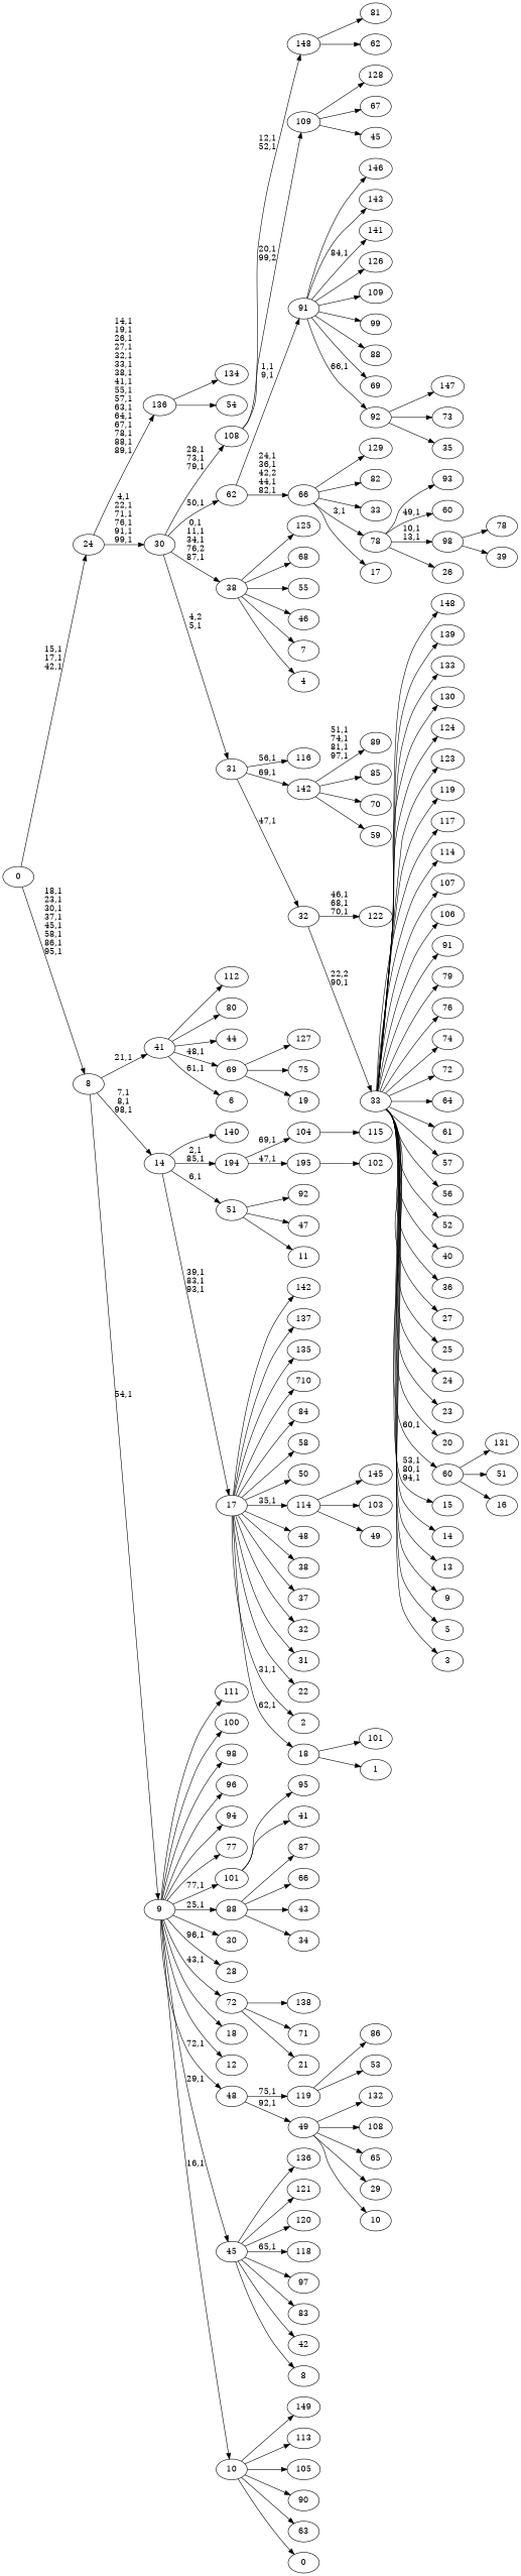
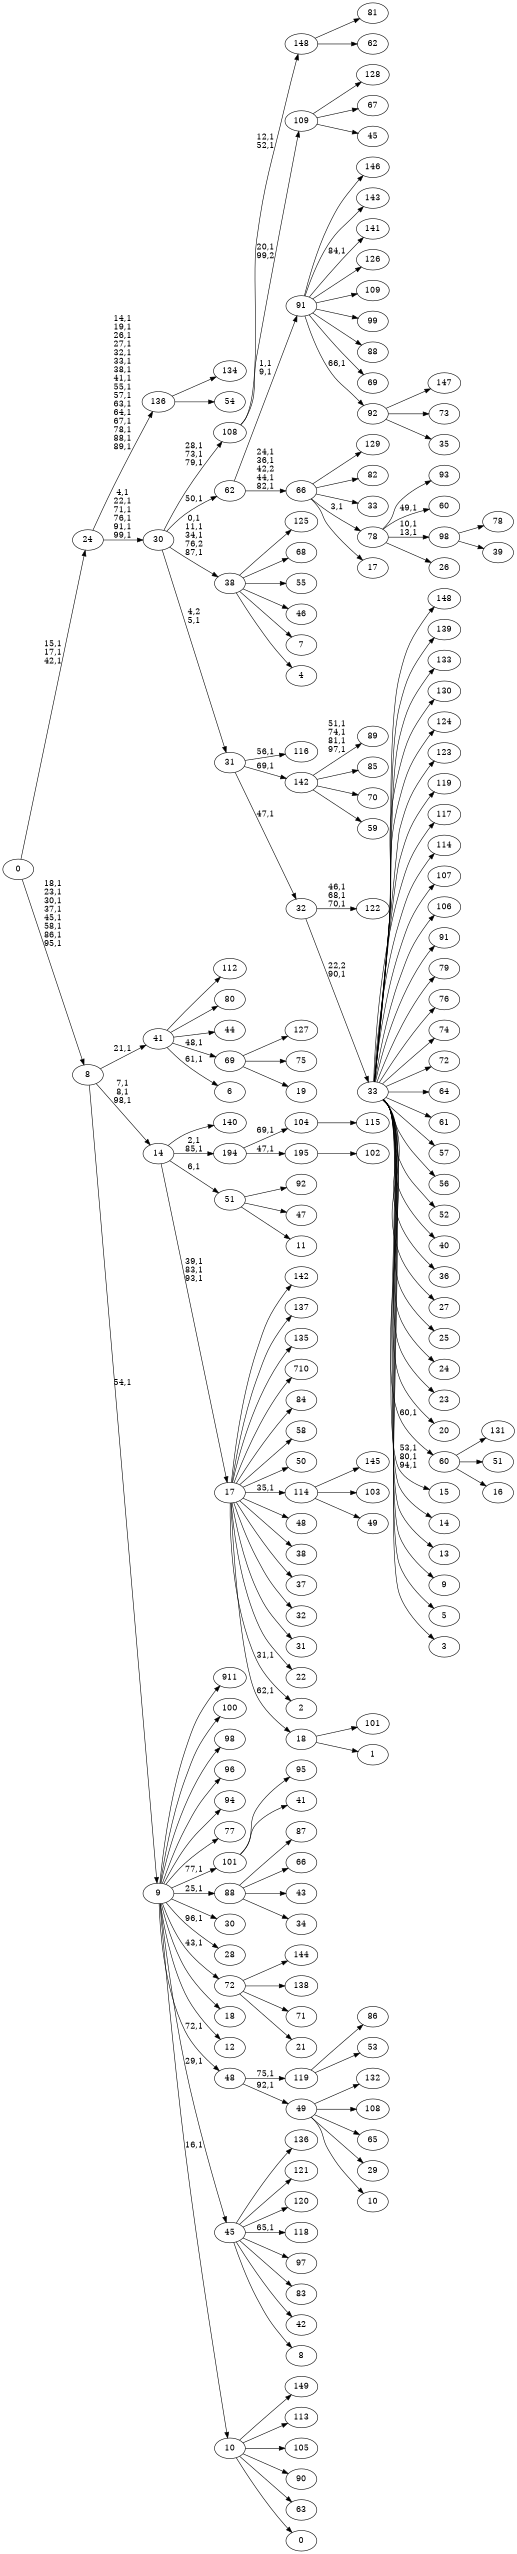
  digraph {
    rankdir=LR
    n1 [label=149]
    n2 [label=148]
    n3 [label=147]
    n4 [label=146]
    n5 [label=145]
+   n6 [label=144]
    n7 [label=143]
    n8 [label=142]
    n9 [label=141]
    n10 [label=140]
    n11 [label=139]
    n12 [label=138]
    n13 [label=137]
    n14 [label=136]
    n15 [label=135]
    n16 [label=134]
    n17 [label=133]
    n18 [label=132]
    n19 [label=131]
    n20 [label=130]
    n21 [label=129]
    n22 [label=128]
    n23 [label=127]
    n24 [label=126]
    n25 [label=125]
    n26 [label=124]
    n27 [label=123]
    n28 [label=122]
    n29 [label=121]
    n30 [label=120]
    n31 [label=119]
    n32 [label=118]
    n33 [label=117]
    n34 [label=116]
    n35 [label=115]
    n36 [label=114]
    n37 [label=113]
    n38 [label=112]
-   n39 [label=111]
+   n39 [label=911]
    n40 [label=710]
    n41 [label=109]
    n42 [label=108]
    n43 [label=107]
    n44 [label=106]
    n45 [label=105]
    n46 [label=104]
    n47 [label=103]
    n48 [label=102]
    195
    194
    n51 [label=101]
    n52 [label=100]
    n53 [label=99]
    n54 [label=98]
    n55 [label=97]
    n56 [label=96]
    n57 [label=95]
    n58 [label=94]
    n59 [label=93]
    n60 [label=92]
    n61 [label=91]
    n62 [label=90]
    n63 [label=89]
    n64 [label=88]
    n65 [label=87]
    n66 [label=86]
    n67 [label=85]
    n68 [label=84]
    n69 [label=83]
    n70 [label=82]
    n71 [label=81]
    n72 [label=80]
    n73 [label=79]
    n74 [label=78]
    n75 [label=77]
    n76 [label=76]
    n77 [label=75]
    n78 [label=74]
    n79 [label=73]
    n80 [label=72]
    n81 [label=71]
    n82 [label=70]
    n83 [label=69]
    n84 [label=68]
    n85 [label=67]
    n86 [label=66]
    n87 [label=65]
    n88 [label=64]
    n89 [label=63]
    n90 [label=62]
    148
    n92 [label=61]
    n93 [label=60]
    n94 [label=59]
    142
    n96 [label=58]
    n97 [label=57]
    n98 [label=56]
    n99 [label=55]
    n100 [label=54]
    136
    n102 [label=53]
    119
    n104 [label=52]
    n105 [label=51]
    n106 [label=50]
    n107 [label=49]
    114
    n109 [label=48]
    n110 [label=47]
    n111 [label=46]
    n112 [label=45]
    109
    108
    n115 [label=44]
    n116 [label=43]
    n117 [label=42]
    n118 [label=41]
    101
    n120 [label=40]
    n121 [label=39]
    98
    n123 [label=38]
    n124 [label=37]
    n125 [label=36]
    n126 [label=35]
    92
    91
    n129 [label=34]
    88
    n131 [label=33]
    n132 [label=32]
    n133 [label=31]
    n134 [label=30]
    n135 [label=29]
    n136 [label=28]
    n137 [label=27]
    n138 [label=26]
    78
    n140 [label=25]
    n141 [label=24]
    n142 [label=23]
    n143 [label=22]
    n144 [label=21]
    72
    n146 [label=20]
    n147 [label=19]
    69
    n149 [label=18]
    n150 [label=17]
    66
    62
    n153 [label=16]
    60
    n155 [label=15]
    n156 [label=14]
    n157 [label=13]
    n158 [label=12]
    n159 [label=11]
    51
    n161 [label=10]
    49
    48
    n164 [label=9]
    n165 [label=8]
    45
    n167 [label=7]
    n168 [label=6]
    41
    n170 [label=5]
    n171 [label=4]
    38
    n173 [label=3]
    33
    32
    31
    30
    24
    n179 [label=2]
    n180 [label=1]
    18
    17
    14
    n184 [label=0]
    10
    9
    8
    0
    n46 -> n35
    195 -> n48
    194 -> n46 [label="69,1"]
    194 -> 195 [label="47,1"]
    148 -> n71
    148 -> n90
    142 -> n63 [label="51,1\n74,1\n81,1\n97,1"]
    142 -> n67
    142 -> n82
    142 -> n94
    136 -> n16
    136 -> n100
    119 -> n66
    119 -> n102
    114 -> n5
    114 -> n47
    114 -> n107
    109 -> n22
    109 -> n85
    109 -> n112
    108 -> 148 [label="12,1\n52,1"]
    108 -> 109 [label="20,1\n99,2"]
    101 -> n57
    101 -> n118
    98 -> n74
    98 -> n121
    92 -> n3
    92 -> n79
    92 -> n126
    91 -> n4
    91 -> n7
    91 -> n9 [label="84,1"]
    91 -> n24
    91 -> n41
    91 -> n53
    91 -> n64
    91 -> n83
    91 -> 92 [label="66,1"]
    88 -> n65
    88 -> n86
    88 -> n116
    88 -> n129
    78 -> n59
    78 -> n93 [label="49,1"]
    78 -> 98 [label="10,1\n13,1"]
    78 -> n138
+   72 -> n6
    72 -> n12
    72 -> n81
    72 -> n144
    69 -> n23
    69 -> n77
    69 -> n147
    66 -> n21
    66 -> n70
    66 -> n131
    66 -> 78 [label="3,1"]
    66 -> n150
    62 -> 91 [label="1,1\n9,1"]
    62 -> 66 [label="24,1\n36,1\n42,2\n44,1\n82,1"]
    60 -> n19
    60 -> n105
    60 -> n153
    51 -> n60
    51 -> n110
    51 -> n159
    49 -> n18
    49 -> n42
    49 -> n87
    49 -> n135
    49 -> n161
    48 -> 119 [label="75,1"]
    48 -> 49 [label="92,1"]
    45 -> n14
    45 -> n29
    45 -> n30
    45 -> n32 [label="65,1"]
    45 -> n55
    45 -> n69
    45 -> n117
    45 -> n165
    41 -> n38
    41 -> n72
    41 -> n115
    41 -> 69 [label="48,1"]
    41 -> n168 [label="61,1"]
    38 -> n25
    38 -> n84
    38 -> n99
    38 -> n111
    38 -> n167
    38 -> n171
    33 -> n2
    33 -> n11
    33 -> n17
    33 -> n20
    33 -> n26
    33 -> n27
    33 -> n31
    33 -> n33
    33 -> n36
    33 -> n43
    33 -> n44
    33 -> n61
    33 -> n73
    33 -> n76
    33 -> n78
    33 -> n80
    33 -> n88
    33 -> n92
    33 -> n97
    33 -> n98
    33 -> n104
    33 -> n120
    33 -> n125
    33 -> n137
    33 -> n140
    33 -> n141
    33 -> n142
    33 -> n146
    33 -> 60 [label="60,1"]
    33 -> n155 [label="53,1\n80,1\n94,1"]
    33 -> n156
    33 -> n157
    33 -> n164
    33 -> n170
    33 -> n173
    32 -> n28 [label="46,1\n68,1\n70,1"]
    32 -> 33 [label="22,2\n90,1"]
    31 -> n34 [label="56,1"]
    31 -> 142 [label="69,1"]
    31 -> 32 [label="47,1"]
    30 -> 108 [label="28,1\n73,1\n79,1"]
    30 -> 62 [label="50,1"]
    30 -> 38 [label="0,1\n11,1\n34,1\n76,2\n87,1"]
    30 -> 31 [label="4,2\n5,1"]
    24 -> 136 [label="14,1\n19,1\n26,1\n27,1\n32,1\n33,1\n38,1\n41,1\n55,1\n57,1\n63,1\n64,1\n67,1\n78,1\n88,1\n89,1"]
    24 -> 30 [label="4,1\n22,1\n71,1\n76,1\n91,1\n99,1"]
    18 -> n51
    18 -> n180
    17 -> n8
    17 -> n13
    17 -> n15
    17 -> n40
    17 -> n68
    17 -> n96
    17 -> n106
    17 -> 114 [label="35,1"]
    17 -> n109
    17 -> n123
    17 -> n124
    17 -> n132
    17 -> n133
    17 -> n143
    17 -> n179 [label="31,1"]
    17 -> 18 [label="62,1"]
    14 -> n10
    14 -> 194 [label="2,1\n85,1"]
    14 -> 51 [label="6,1"]
    14 -> 17 [label="39,1\n83,1\n93,1"]
    10 -> n1
    10 -> n37
    10 -> n45
    10 -> n62
    10 -> n89
    10 -> n184
    9 -> n39
    9 -> n52
    9 -> n54
    9 -> n56
    9 -> n58
    9 -> n75
    9 -> 101 [label="77,1"]
    9 -> 88 [label="25,1"]
    9 -> n134
    9 -> n136 [label="96,1"]
    9 -> 72 [label="43,1"]
    9 -> n149
    9 -> n158
    9 -> 48 [label="72,1"]
    9 -> 45 [label="29,1"]
    9 -> 10 [label="16,1"]
    8 -> 41 [label="21,1"]
    8 -> 14 [label="7,1\n8,1\n98,1"]
    8 -> 9 [label="54,1"]
    0 -> 24 [label="15,1\n17,1\n42,1"]
    0 -> 8 [label="18,1\n23,1\n30,1\n37,1\n45,1\n58,1\n86,1\n95,1"]
  }
